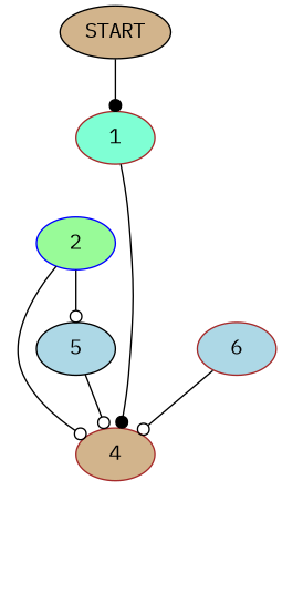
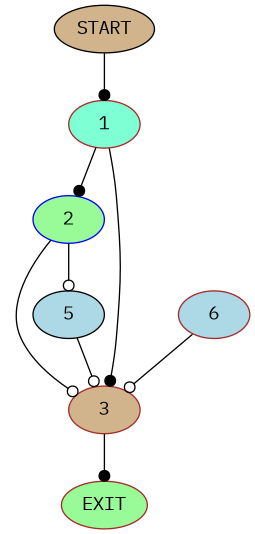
  digraph {
    fontname="IBM Plex Mono"
    node [color=brown fillcolor=tan fontname="IBM Plex Mono" style=filled]
    edge [arrowhead=dot fontname="IBM Plex Mono"]
    n1 [color=black label=START]
    1 [fillcolor=aquamarine]
    2 [color=blue fillcolor=palegreen]
-   3 [label=4]
+   3
+   n5 [fillcolor=palegreen label=EXIT]
    5 [color=black fillcolor=lightblue]
    6 [fillcolor=lightblue]
    n1 -> 1
+   1 -> 2
    1 -> 3
    2 -> 3 [arrowhead=odot]
    2 -> 5 [arrowhead=odot]
+   3 -> n5
    5 -> 3 [arrowhead=odot]
    6 -> 3 [arrowhead=odot]
  }
